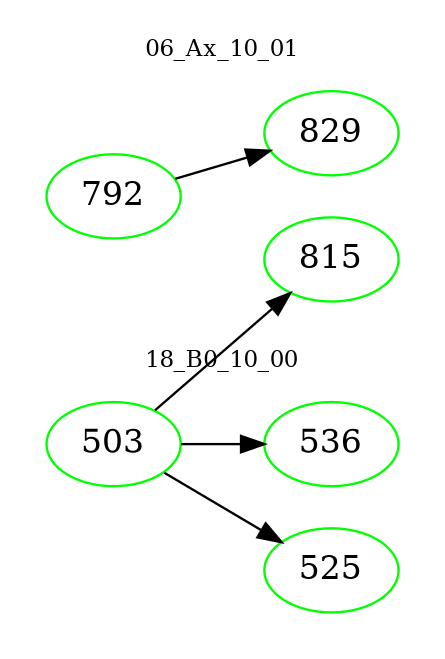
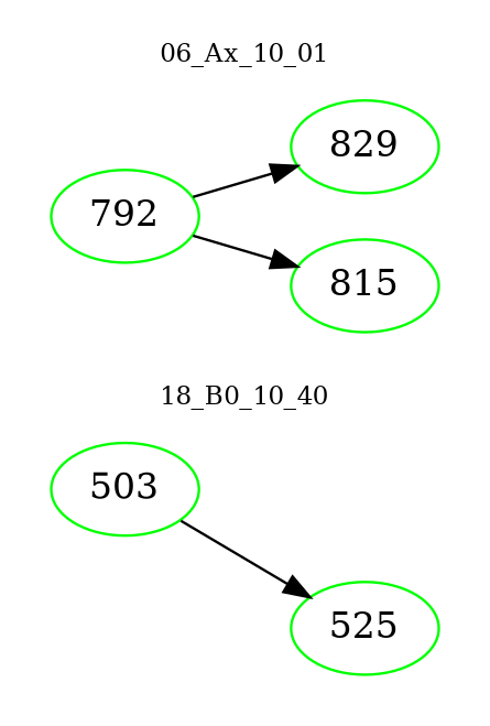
  digraph {
    rankdir=LR
    node [color=green]
    edge [color=black]
    n1 [label=792]
    n2 [label=829]
    n3 [label=815]
    n4 [label=503]
    n5 [label=525]
-   n6 [label=536]
    subgraph cluster_1 {
      color=white
      fontsize=10
      label="06_Ax_10_01"
      n1
      n2
      n3
    }
    subgraph cluster_2 {
      color=white
      fontsize=10
-     label="18_B0_10_00"
+     label="18_B0_10_40"
      n4
      n5
-     n6
    }
    n1 -> n2
-   n4 -> n3
+   n1 -> n3
    n4 -> n5
-   n4 -> n6
  }
